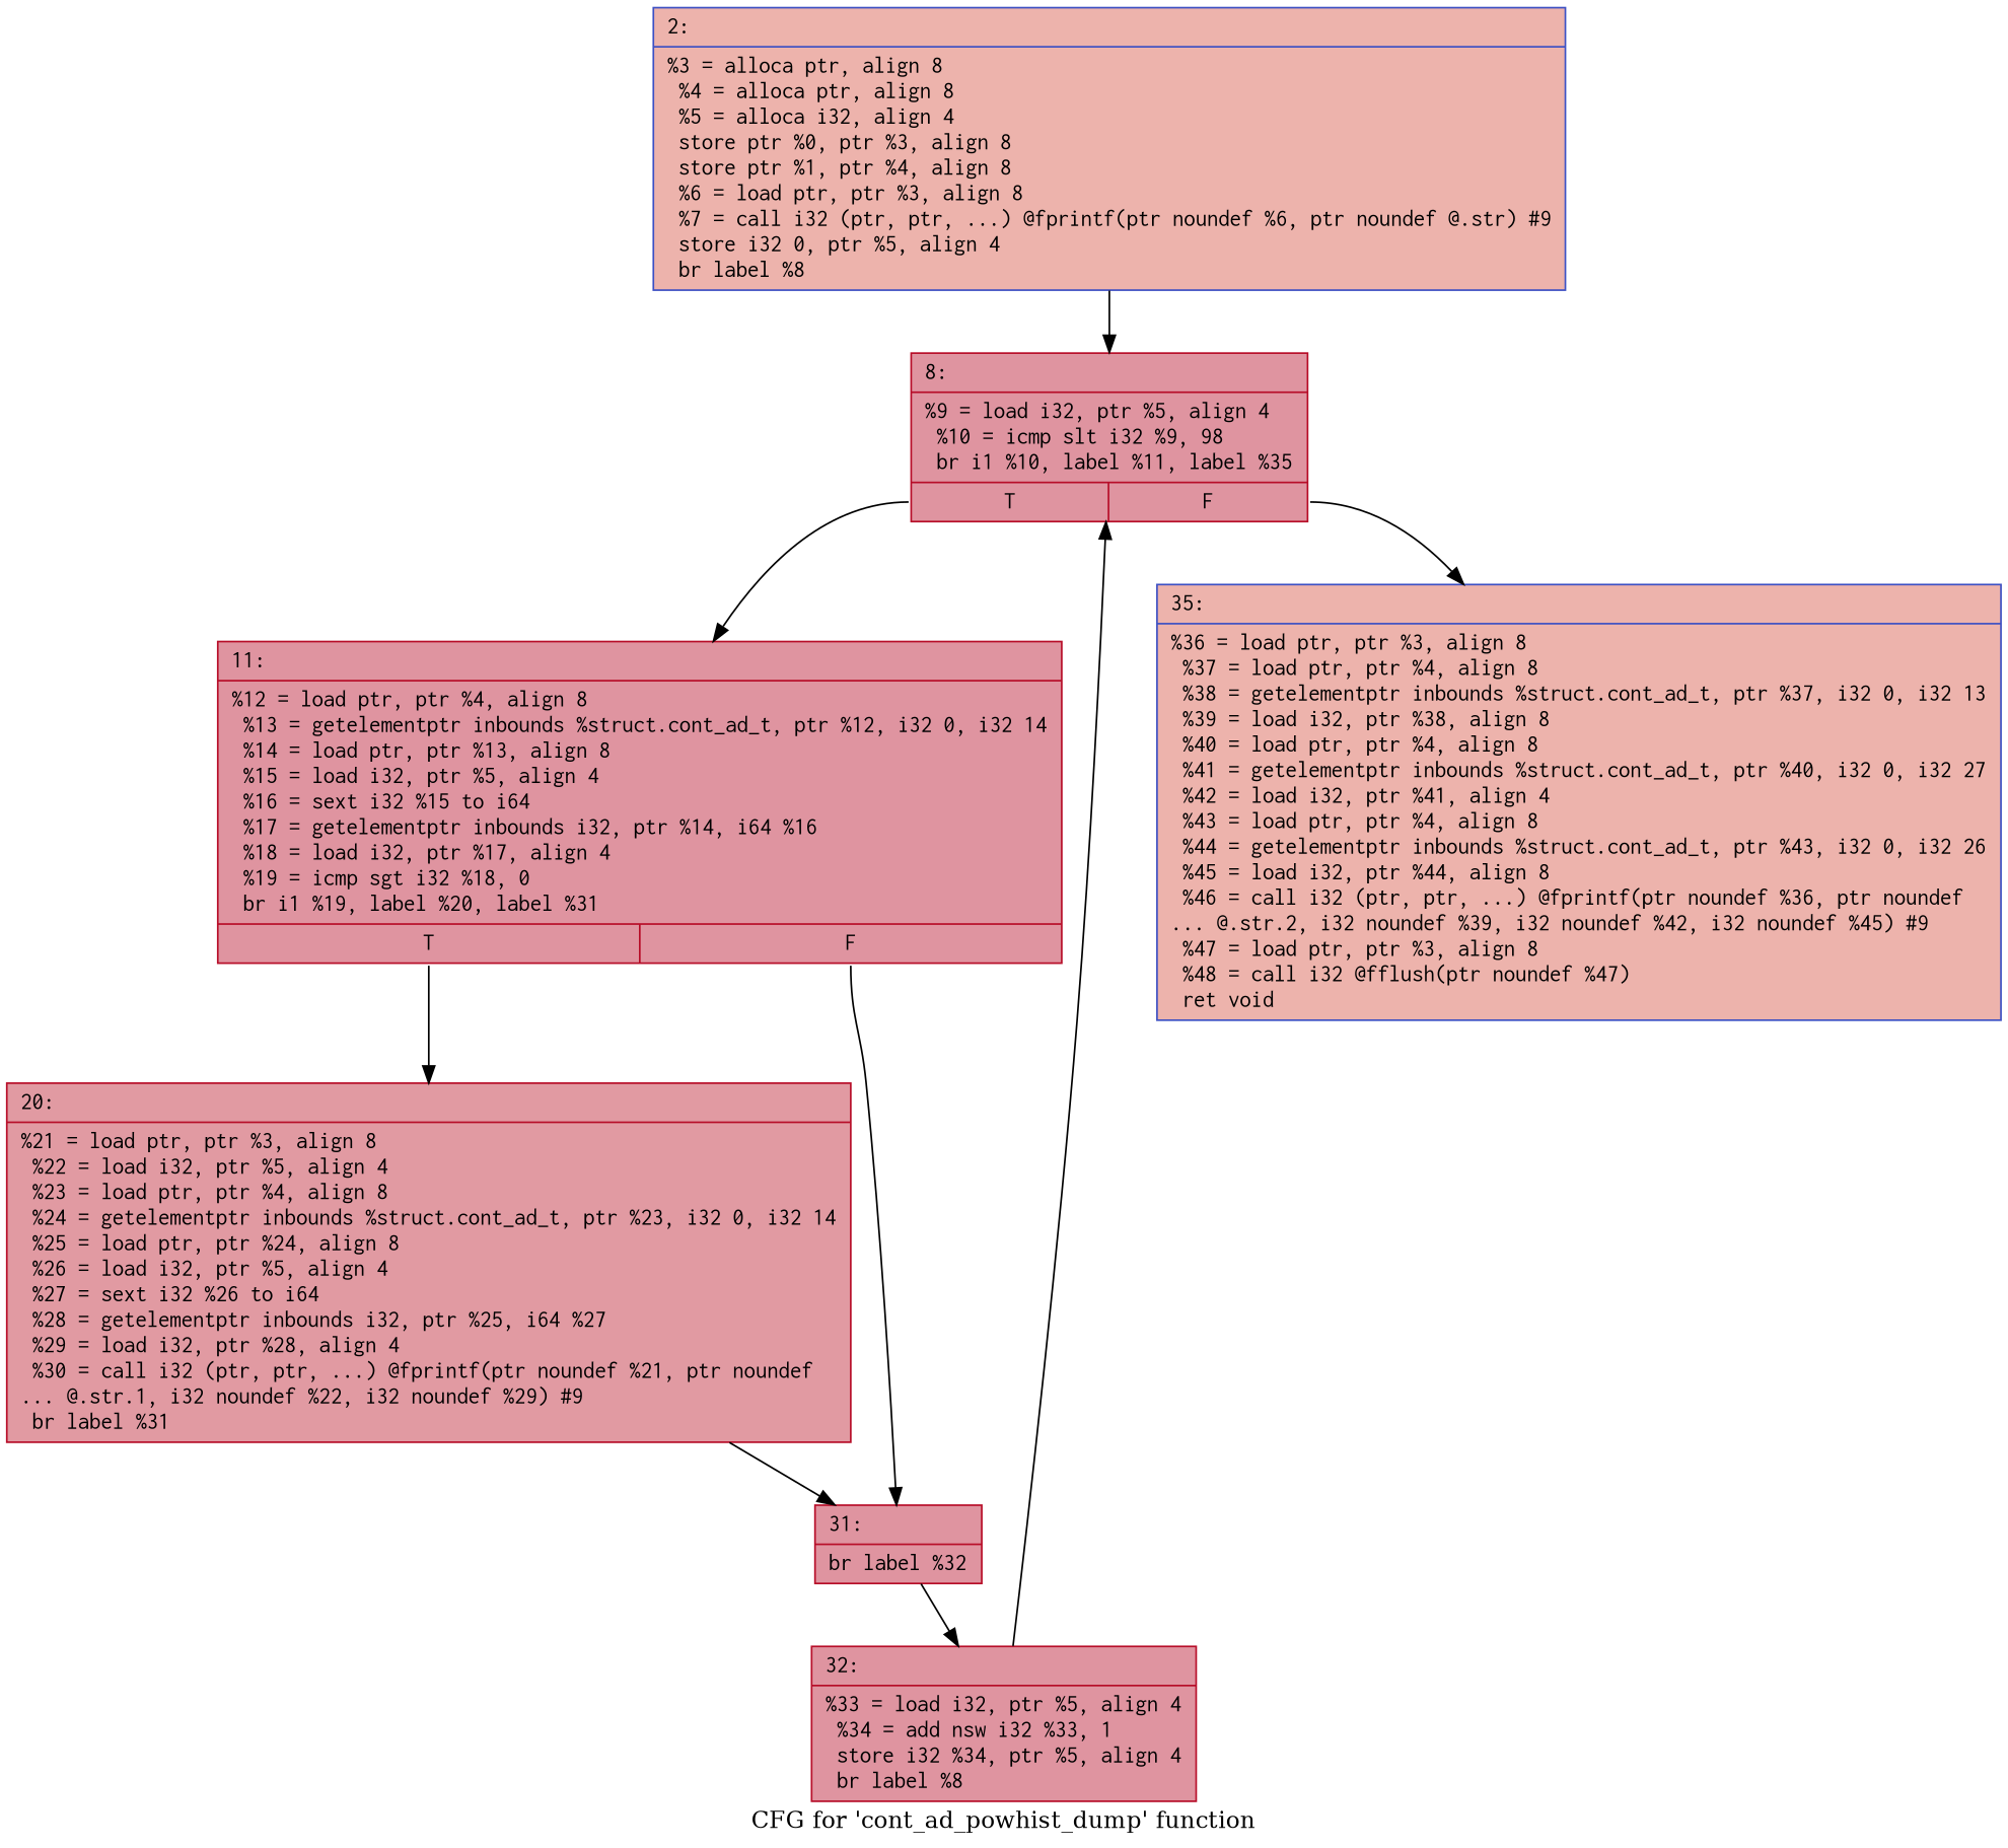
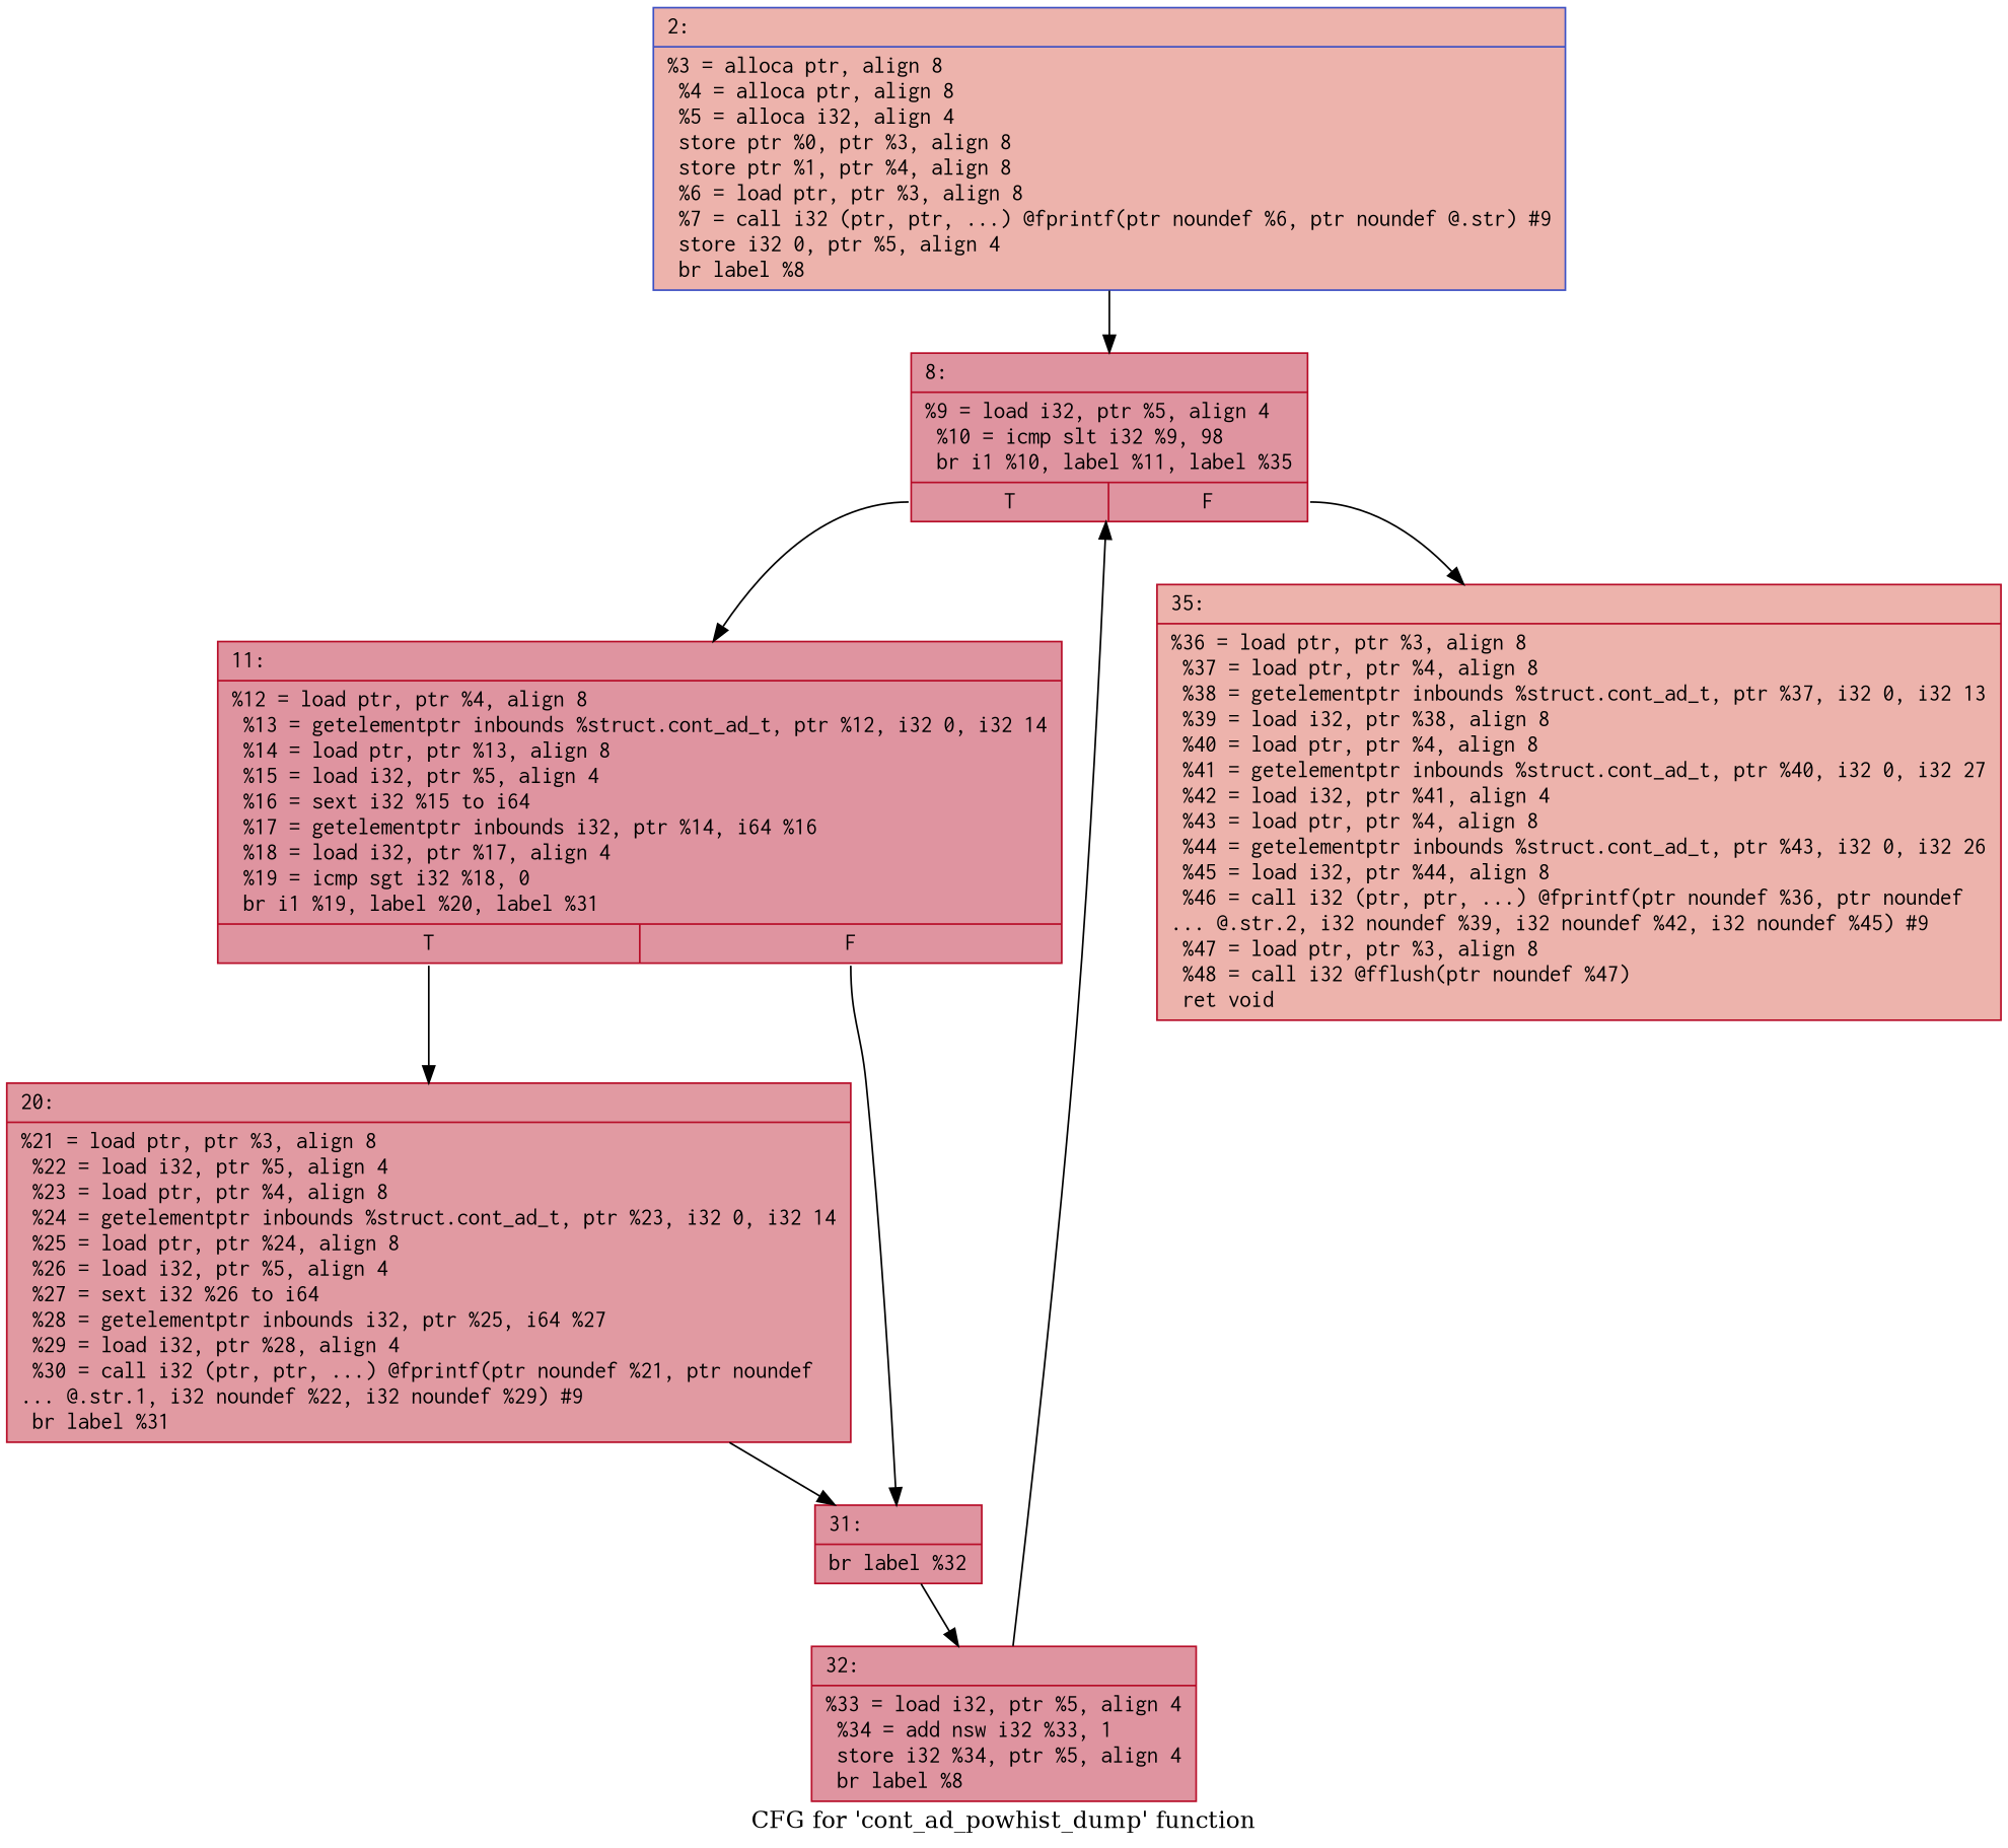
  digraph {
    label="CFG for 'cont_ad_powhist_dump' function"
    node [color="#b70d28ff" fillcolor="#b70d2870" fontname=Courier shape=record style=filled]
    n1 [color="#3d50c3ff" fillcolor="#d6524470" label="{2:\l|  %3 = alloca ptr, align 8\l  %4 = alloca ptr, align 8\l  %5 = alloca i32, align 4\l  store ptr %0, ptr %3, align 8\l  store ptr %1, ptr %4, align 8\l  %6 = load ptr, ptr %3, align 8\l  %7 = call i32 (ptr, ptr, ...) @fprintf(ptr noundef %6, ptr noundef @.str) #9\l  store i32 0, ptr %5, align 4\l  br label %8\l}"]
    n2 [label="{8:\l|  %9 = load i32, ptr %5, align 4\l  %10 = icmp slt i32 %9, 98\l  br i1 %10, label %11, label %35\l|{<s0>T|<s1>F}}"]
    n3 [label="{11:\l|  %12 = load ptr, ptr %4, align 8\l  %13 = getelementptr inbounds %struct.cont_ad_t, ptr %12, i32 0, i32 14\l  %14 = load ptr, ptr %13, align 8\l  %15 = load i32, ptr %5, align 4\l  %16 = sext i32 %15 to i64\l  %17 = getelementptr inbounds i32, ptr %14, i64 %16\l  %18 = load i32, ptr %17, align 4\l  %19 = icmp sgt i32 %18, 0\l  br i1 %19, label %20, label %31\l|{<s0>T|<s1>F}}"]
-   n4 [color="#3d50c3ff" fillcolor="#d6524470" label="{35:\l|  %36 = load ptr, ptr %3, align 8\l  %37 = load ptr, ptr %4, align 8\l  %38 = getelementptr inbounds %struct.cont_ad_t, ptr %37, i32 0, i32 13\l  %39 = load i32, ptr %38, align 8\l  %40 = load ptr, ptr %4, align 8\l  %41 = getelementptr inbounds %struct.cont_ad_t, ptr %40, i32 0, i32 27\l  %42 = load i32, ptr %41, align 4\l  %43 = load ptr, ptr %4, align 8\l  %44 = getelementptr inbounds %struct.cont_ad_t, ptr %43, i32 0, i32 26\l  %45 = load i32, ptr %44, align 8\l  %46 = call i32 (ptr, ptr, ...) @fprintf(ptr noundef %36, ptr noundef\l... @.str.2, i32 noundef %39, i32 noundef %42, i32 noundef %45) #9\l  %47 = load ptr, ptr %3, align 8\l  %48 = call i32 @fflush(ptr noundef %47)\l  ret void\l}"]
+   n4 [fillcolor="#d6524470" label="{35:\l|  %36 = load ptr, ptr %3, align 8\l  %37 = load ptr, ptr %4, align 8\l  %38 = getelementptr inbounds %struct.cont_ad_t, ptr %37, i32 0, i32 13\l  %39 = load i32, ptr %38, align 8\l  %40 = load ptr, ptr %4, align 8\l  %41 = getelementptr inbounds %struct.cont_ad_t, ptr %40, i32 0, i32 27\l  %42 = load i32, ptr %41, align 4\l  %43 = load ptr, ptr %4, align 8\l  %44 = getelementptr inbounds %struct.cont_ad_t, ptr %43, i32 0, i32 26\l  %45 = load i32, ptr %44, align 8\l  %46 = call i32 (ptr, ptr, ...) @fprintf(ptr noundef %36, ptr noundef\l... @.str.2, i32 noundef %39, i32 noundef %42, i32 noundef %45) #9\l  %47 = load ptr, ptr %3, align 8\l  %48 = call i32 @fflush(ptr noundef %47)\l  ret void\l}"]
    n5 [fillcolor="#bb1b2c70" label="{20:\l|  %21 = load ptr, ptr %3, align 8\l  %22 = load i32, ptr %5, align 4\l  %23 = load ptr, ptr %4, align 8\l  %24 = getelementptr inbounds %struct.cont_ad_t, ptr %23, i32 0, i32 14\l  %25 = load ptr, ptr %24, align 8\l  %26 = load i32, ptr %5, align 4\l  %27 = sext i32 %26 to i64\l  %28 = getelementptr inbounds i32, ptr %25, i64 %27\l  %29 = load i32, ptr %28, align 4\l  %30 = call i32 (ptr, ptr, ...) @fprintf(ptr noundef %21, ptr noundef\l... @.str.1, i32 noundef %22, i32 noundef %29) #9\l  br label %31\l}"]
    n6 [label="{31:\l|  br label %32\l}"]
    n7 [label="{32:\l|  %33 = load i32, ptr %5, align 4\l  %34 = add nsw i32 %33, 1\l  store i32 %34, ptr %5, align 4\l  br label %8\l}"]
    n1 -> n2
    n2 -> n3 [tailport=s0]
    n2 -> n4 [tailport=s1]
    n3 -> n5 [tailport=s0]
    n3 -> n6 [tailport=s1]
    n5 -> n6
    n6 -> n7
    n7 -> n2
  }
